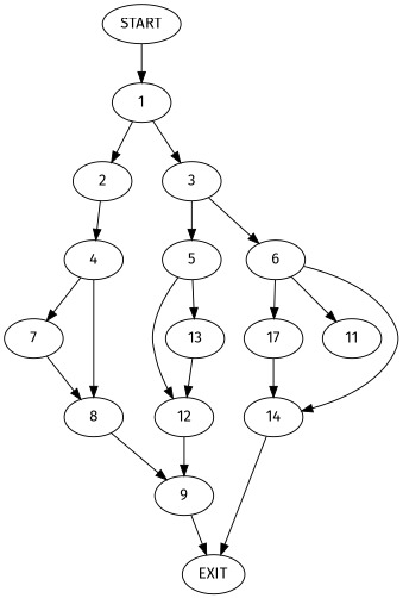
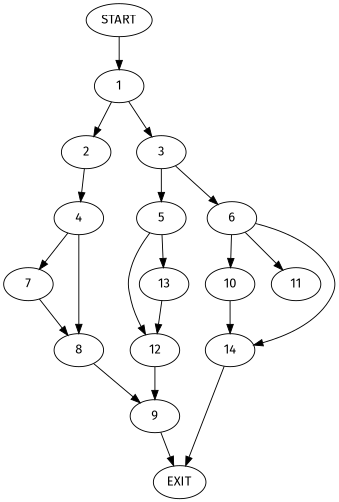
  digraph {
    fontname="Fira Sans"
    node [fontname="Fira Sans"]
    edge [fontname="Fira Sans"]
    n1 [label=START]
    1
    2
    3
    n5 [label=EXIT]
    4
    5
    6
    7
    8
    12
    13
-   10 [label=17]
+   10
    11
    14
    9
    n1 -> 1
    1 -> 2
    1 -> 3
    2 -> 4
    3 -> 5
    3 -> 6
    4 -> 7
    4 -> 8
    5 -> 12
    5 -> 13
    6 -> 10
    6 -> 11
    6 -> 14
    7 -> 8
    8 -> 9
    12 -> 9
    13 -> 12
    10 -> 14
    14 -> n5
    9 -> n5
  }
